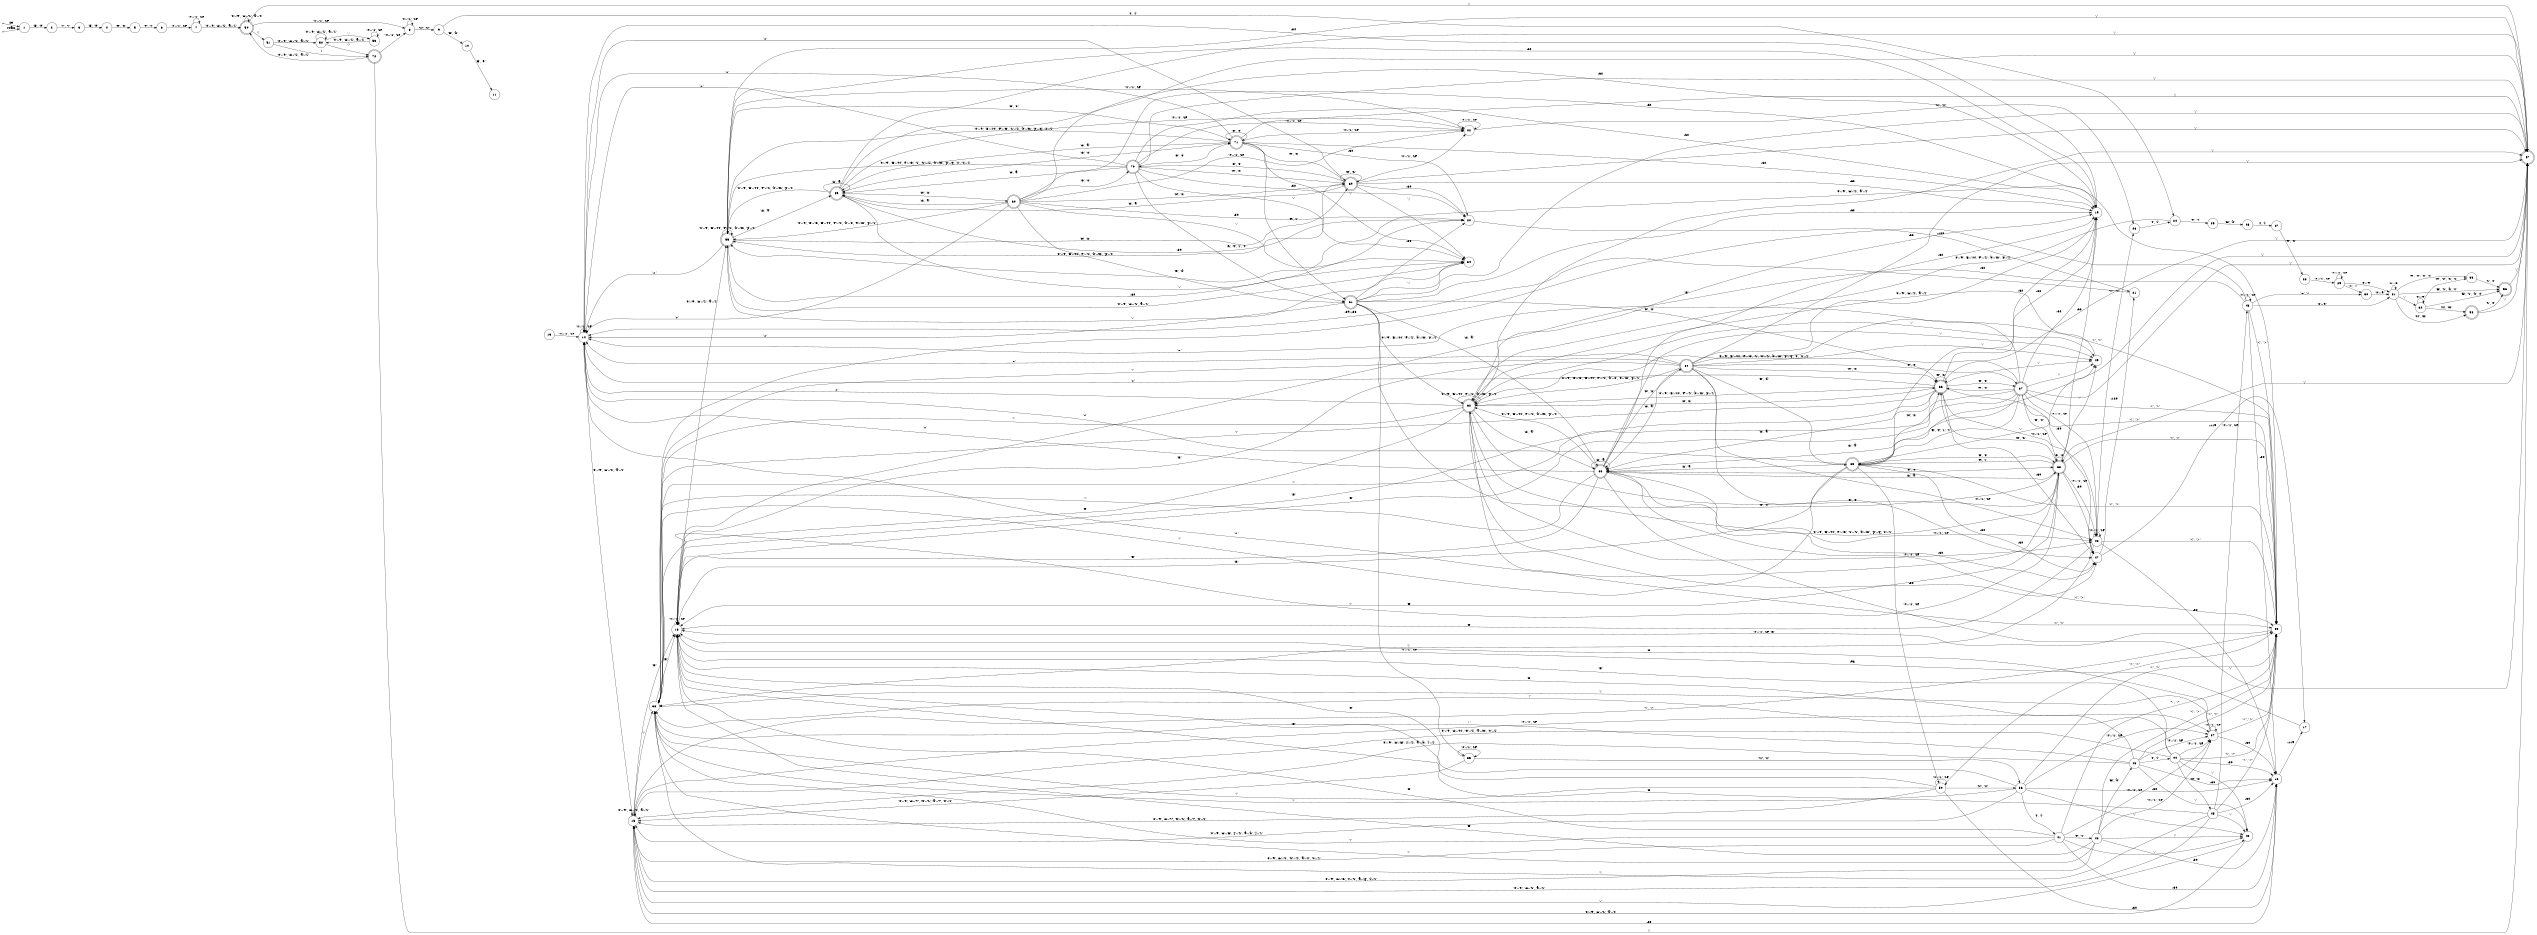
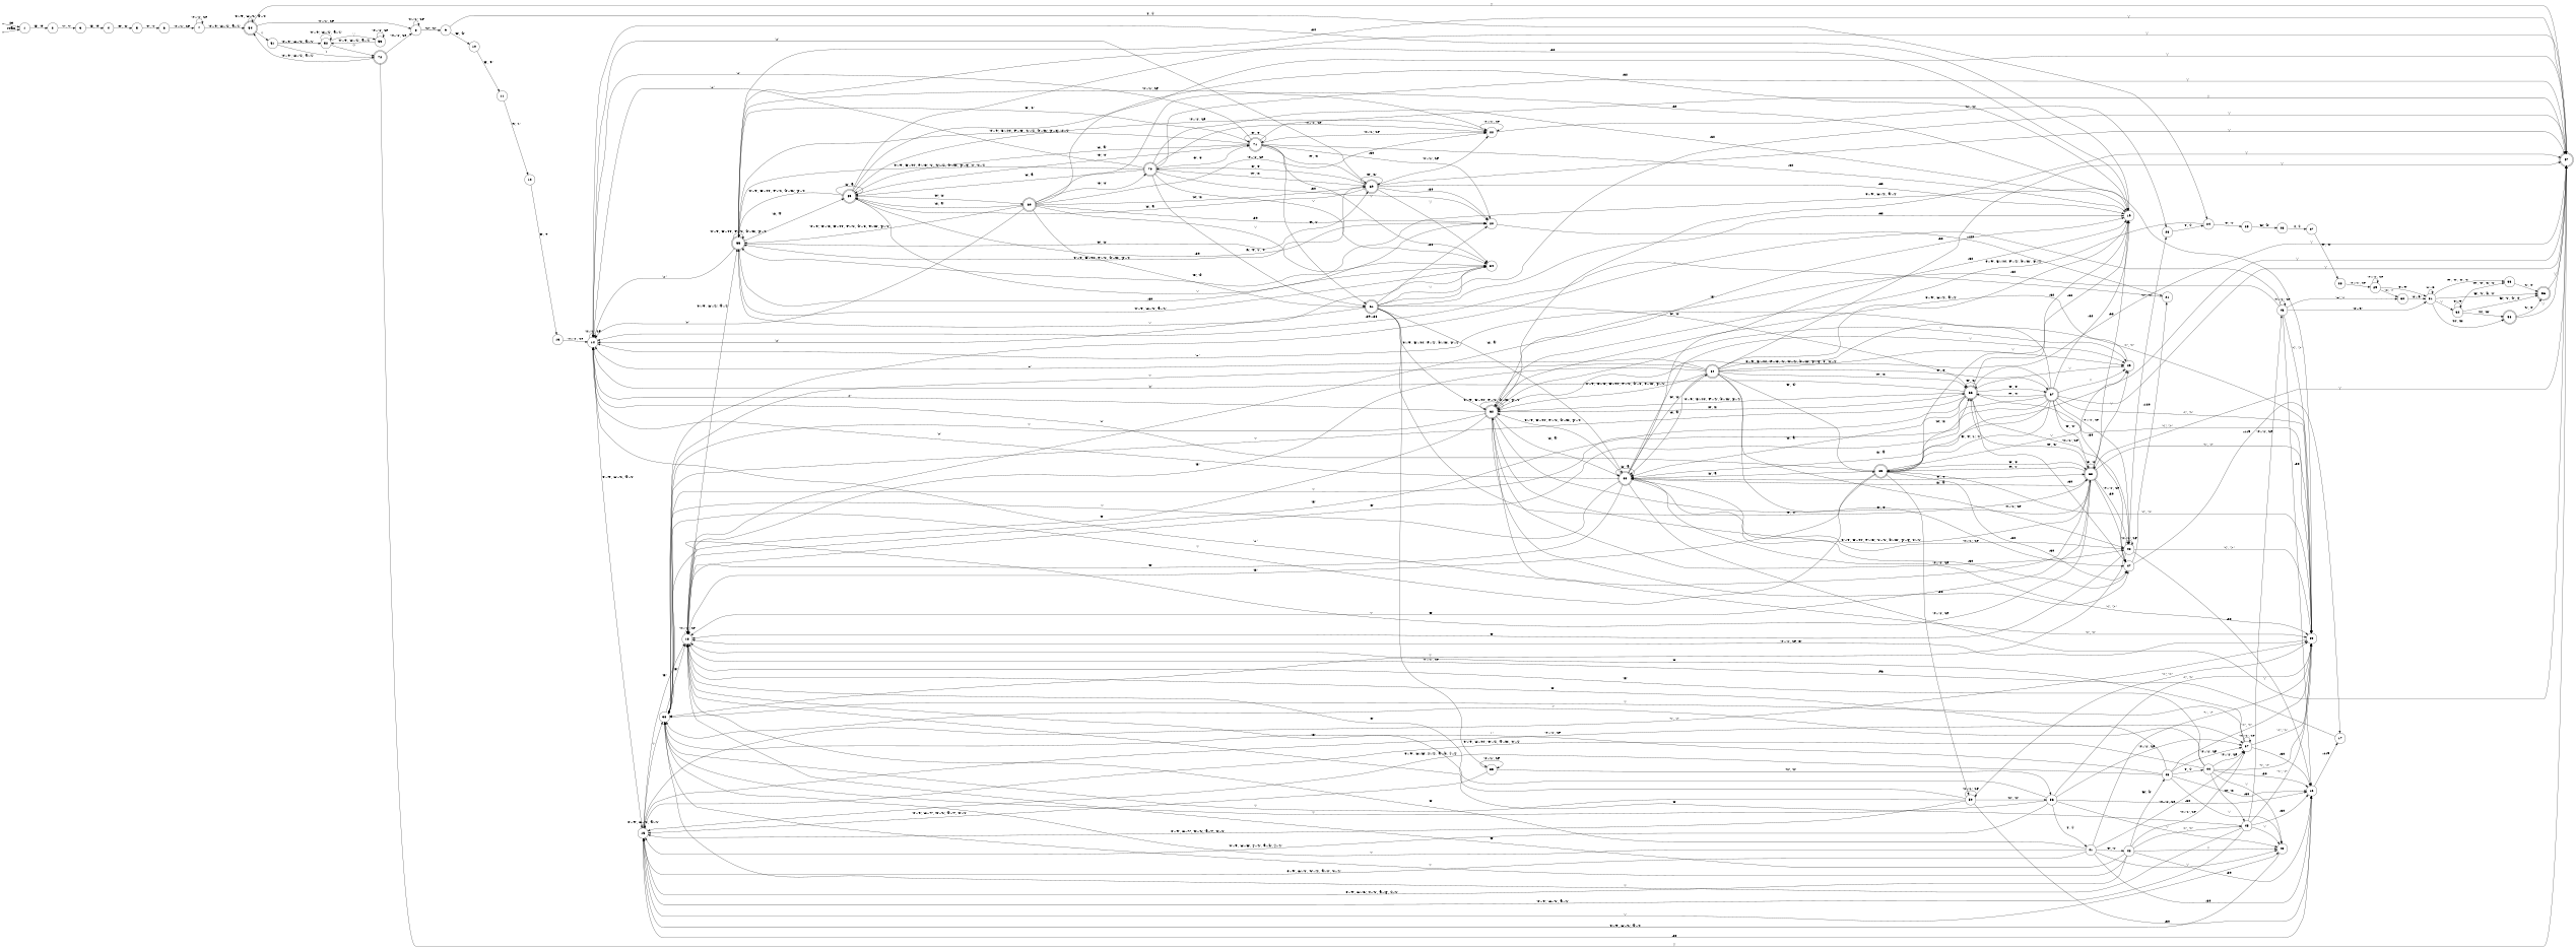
  digraph {
    rankdir=LR
    node [shape=circle fixedsize=true]
    ENTRY [shape=point fixedsize=""]
    1 [height=0.65]
    2 [height=0.65]
    en_1 [shape=point fixedsize=""]
    54 [height=0.65 shape=doublecircle]
    57 [height=0.65 shape=doublecircle]
    8 [height=0.65]
    51 [height=0.65]
    9 [height=0.65]
    72 [height=0.65 shape=doublecircle]
    52 [height=0.65]
    55 [height=0.65 shape=doublecircle]
    59 [height=0.65 shape=doublecircle]
    69 [height=0.65 shape=doublecircle]
    71 [height=0.65 shape=doublecircle]
    14 [height=0.65]
    19 [height=0.65]
    20 [height=0.65]
    22 [height=0.65]
    34 [height=0.65]
    60 [height=0.65 shape=doublecircle]
    70 [height=0.65 shape=doublecircle]
    61 [height=0.65 shape=doublecircle]
    15 [height=0.65]
    21 [height=0.65]
    23 [height=0.65]
    56 [height=0.65 shape=doublecircle]
    58 [height=0.65 shape=doublecircle]
    62 [height=0.65 shape=doublecircle]
    63 [height=0.65 shape=doublecircle]
    66 [height=0.65 shape=doublecircle]
    68 [height=0.65 shape=doublecircle]
    35 [height=0.65]
    38 [height=0.65]
    39 [height=0.65]
    18 [height=0.65]
    47 [height=0.65]
    48 [height=0.65]
    49 [height=0.65]
    64 [height=0.65 shape=doublecircle]
    67 [height=0.65 shape=doublecircle]
    65 [height=0.65 shape=doublecircle]
    36 [height=0.65]
    17 [height=0.65]
    16 [height=0.65]
    50 [height=0.65]
    3 [height=0.65]
    4 [height=0.65]
    5 [height=0.65]
    6 [height=0.65]
    7 [height=0.65]
    10 [height=0.65]
    24 [height=0.65]
    11 [height=0.65]
    25 [height=0.65]
+   12 [height=0.65]
    26 [height=0.65]
    13 [height=0.65]
    37 [height=0.65]
    40 [height=0.65]
    27 [height=0.65]
    28 [height=0.65]
    29 [height=0.65]
    30 [height=0.65]
    31 [height=0.65]
    32 [height=0.65]
    33 [height=0.65]
    41 [height=0.65]
    42 [height=0.65]
    43 [height=0.65]
    44 [height=0.65]
    45 [height=0.65]
    46 [height=0.65]
    53 [height=0.65]
    ENTRY -> 1 [label=IN]
    1 -> 2 [label="'E', 'e'"]
    2 -> 3 [label="'V', 'v'"]
    en_1 -> 1 [label=Main]
    54 -> 54 [label="'0'..'9', 'A'..'Z', 'a'..'z'"]
    54 -> 57 [label="';'"]
    54 -> 8 [label="'\\t'..'\\r', SP"]
    54 -> 51 [label="'('"]
    8 -> 8 [label="'\\t'..'\\r', SP"]
    8 -> 9 [label="'W', 'w'"]
    51 -> 72 [label="')'"]
    51 -> 52 [label="'0'..'9', 'A'..'Z', 'a'..'z'"]
    9 -> 10 [label="'H', 'h'"]
    9 -> 24 [label="'I', 'i'"]
    72 -> 54 [label="'0'..'9', 'A'..'Z', 'a'..'z'"]
    72 -> 57 [label="';'"]
    72 -> 8 [label="'\\t'..'\\r', SP"]
    52 -> 72 [label="')'"]
    52 -> 52 [label="'0'..'9', 'A'..'Z', 'a'..'z'"]
    52 -> 53 [label="','"]
    55 -> 57 [label="';'"]
    55 -> 55 [label="'0'..'9', 'B'..'M', 'P'..'Z', 'b'..'m', 'p'..'z'"]
    55 -> 59 [label="'A', 'a'"]
    55 -> 69 [label="'N', 'n'"]
    55 -> 71 [label="'O', 'o'"]
    55 -> 14 [label="'~'"]
    55 -> 19 [label=-62]
    55 -> 20 [label=-30]
    55 -> 22 [label="'\\t'..'\\r', SP"]
    55 -> 34 [label="'.'"]
    59 -> 57 [label="';'"]
    59 -> 55 [label="'0'..'9', 'B'..'M', 'P'..'Z', 'b'..'m', 'p'..'z'"]
    59 -> 59 [label="'A', 'a'"]
    59 -> 71 [label="'O', 'o'"]
    59 -> 19 [label=-62]
    59 -> 20 [label=-30]
    59 -> 22 [label="'\\t'..'\\r', SP"]
    59 -> 34 [label="'.'"]
    59 -> 60 [label="'N', 'n'"]
    69 -> 57 [label="';'"]
    69 -> 55 [label="'0'..'9', 'B'..'M', 'P'..'Z', 'b'..'m', 'p'..'z'"]
    69 -> 59 [label="'A', 'a'"]
    69 -> 69 [label="'N', 'n'"]
    69 -> 14 [label="'~'"]
    69 -> 19 [label=-62]
    69 -> 20 [label=-30]
    69 -> 22 [label="'\\t'..'\\r', SP"]
    69 -> 34 [label="';'"]
    69 -> 70 [label="'O', 'o'"]
    71 -> 57 [label="';'"]
    71 -> 55 [label="'0'..'9', 'B'..'M', 'P'..'Q', 'S'..'Z', 'b'..'m', 'p'..'q', 's'..'z'"]
    71 -> 59 [label="'A', 'a'"]
    71 -> 69 [label="'N', 'n'"]
    71 -> 71 [label="'O', 'o'"]
    71 -> 14 [label="'~'"]
    71 -> 19 [label=-62]
    71 -> 20 [label=-30]
    71 -> 22 [label="'\\t'..'\\r', SP"]
    71 -> 34 [label="'.'"]
    71 -> 61 [label="'R', 'r'"]
    14 -> 14 [label="'\\t'..'\\r', SP"]
    14 -> 15 [label="'0'..'9', 'A'..'Z', 'a'..'z'"]
    19 -> 14 [label=-84]
    20 -> 21 [label=-120]
    22 -> 22 [label="'\\t'..'\\r', SP"]
    22 -> 23 [label="'W', 'w'"]
    34 -> 55 [label="'0'..'9', 'A'..'Z', 'a'..'z'"]
    60 -> 57 [label="';'"]
    60 -> 55 [label="'0'..'9', 'B'..'C', 'E'..'M', 'P'..'Z', 'b'..'c', 'e'..'m', 'p'..'z'"]
    60 -> 59 [label="'A', 'a'"]
    60 -> 69 [label="'N', 'n'"]
    60 -> 14 [label="'~'"]
    60 -> 19 [label=-62]
    60 -> 20 [label=-30]
    60 -> 22 [label="'\\t'..'\\r', SP"]
    60 -> 34 [label="'.'"]
    60 -> 70 [label="'O', 'o'"]
    60 -> 61 [label="'D', 'd'"]
    70 -> 57 [label="';'"]
    70 -> 55 [label="'0'..'9', 'B'..'M', 'P'..'Q', 'S', 'U'..'Z', 'b'..'m', 'p'..'q', 's', 'u'..'z'"]
    70 -> 59 [label="'A', 'a'"]
    70 -> 69 [label="'N', 'n'"]
    70 -> 71 [label="'O', 'o'"]
    70 -> 14 [label="'~'"]
    70 -> 19 [label=-62]
    70 -> 20 [label=-30]
    70 -> 22 [label="'\\t'..'\\r', SP"]
    70 -> 34 [label="'.'"]
    70 -> 61 [label="'R', 'T', 'r', 't'"]
    61 -> 57 [label="';'"]
    61 -> 14 [label="'~'"]
    61 -> 19 [label=-62]
    61 -> 20 [label=-30]
    61 -> 34 [label="'.'"]
    61 -> 62 [label="'0'..'9', 'B'..'M', 'P'..'Z', 'b'..'m', 'p'..'z'"]
    61 -> 63 [label="'A', 'a'"]
    61 -> 66 [label="'N', 'n'"]
    61 -> 68 [label="'O', 'o'"]
    61 -> 35 [label="'\\t'..'\\r', SP"]
    15 -> 15 [label="'0'..'9', 'A'..'Z', 'a'..'z'"]
    15 -> 38 [label="'!'"]
    15 -> 39 [label="'<', '>'"]
    15 -> 18 [label="'='"]
    15 -> 16 [label=-30]
    15 -> 37 [label="'\\t'..'\\r', SP"]
    15 -> 40 [label="'.'"]
    21 -> 14 [label="-89..-88"]
    23 -> 24 [label="'I', 'i'"]
    56 -> 57 [label="';'"]
    58 -> 57 [label="';'"]
    58 -> 56 [label="'S', 's'"]
    62 -> 57 [label="';'"]
    62 -> 14 [label="'~'"]
    62 -> 19 [label=-62]
    62 -> 62 [label="'0'..'9', 'B'..'M', 'P'..'Z', 'b'..'m', 'p'..'z'"]
    62 -> 63 [label="'A', 'a'"]
    62 -> 66 [label="'N', 'n'"]
    62 -> 68 [label="'O', 'o'"]
    62 -> 38 [label="'!'"]
    62 -> 39 [label="'<', '>'"]
    62 -> 18 [label="'='"]
    62 -> 47 [label=-30]
    62 -> 48 [label="'\\t'..'\\r', SP"]
    62 -> 49 [label="'.'"]
    63 -> 57 [label="';'"]
    63 -> 14 [label="'~'"]
    63 -> 19 [label=-62]
    63 -> 62 [label="'0'..'9', 'B'..'M', 'P'..'Z', 'b'..'m', 'p'..'z'"]
    63 -> 63 [label="'A', 'a'"]
    63 -> 68 [label="'O', 'o'"]
    63 -> 38 [label="'!'"]
    63 -> 39 [label="'<', '>'"]
    63 -> 18 [label="'='"]
    63 -> 47 [label=-30]
    63 -> 48 [label="'\\t'..'\\r', SP"]
    63 -> 49 [label="'.'"]
    63 -> 64 [label="'N', 'n'"]
    66 -> 57 [label="';'"]
    66 -> 14 [label="'~'"]
    66 -> 19 [label=-62]
    66 -> 62 [label="'0'..'9', 'B'..'M', 'P'..'Z', 'b'..'m', 'p'..'z'"]
    66 -> 63 [label="'A', 'a'"]
    66 -> 66 [label="'N', 'n'"]
    66 -> 38 [label="'!'"]
    66 -> 39 [label="'<', '>'"]
    66 -> 18 [label="'='"]
    66 -> 47 [label=-30]
    66 -> 48 [label="'\\t'..'\\r', SP"]
    66 -> 49 [label="'.'"]
    66 -> 67 [label="'O', 'o'"]
    68 -> 57 [label="';'"]
    68 -> 14 [label="'~'"]
    68 -> 19 [label=-62]
    68 -> 62 [label="'0'..'9', 'B'..'M', 'P'..'Q', 'S'..'Z', 'b'..'m', 'p'..'q', 's'..'z'"]
    68 -> 63 [label="'A', 'a'"]
    68 -> 66 [label="'N', 'n'"]
    68 -> 68 [label="'O', 'o'"]
    68 -> 38 [label="'!'"]
    68 -> 39 [label="'<', '>'"]
    68 -> 18 [label="'='"]
    68 -> 47 [label=-30]
    68 -> 48 [label="'\\t'..'\\r', SP"]
    68 -> 49 [label="'.'"]
    68 -> 65 [label="'R', 'r'"]
    35 -> 15 [label="'0'..'9', 'A'..'V', 'X'..'Z', 'a'..'v', 'x'..'z'"]
    35 -> 35 [label="'\\t'..'\\r', SP"]
    35 -> 36 [label="'W', 'w'"]
    38 -> 18 [label="'='"]
    39 -> 55 [label="'0'..'9', 'A'..'Z', 'a'..'z'"]
    39 -> 18 [label="'\\t'..'\\r', SP, '='"]
    18 -> 55 [label="'0'..'9', 'A'..'Z', 'a'..'z'"]
    18 -> 18 [label="'\\t'..'\\r', SP"]
    47 -> 21 [label=-120]
    47 -> 17 [label=-119]
    48 -> 23 [label="'W', 'w'"]
    48 -> 38 [label="'!'"]
    48 -> 39 [label="'<', '>'"]
    48 -> 18 [label="'='"]
    48 -> 48 [label="'\\t'..'\\r', SP"]
    48 -> 16 [label=-30]
    49 -> 62 [label="'0'..'9', 'A'..'Z', 'a'..'z'"]
    64 -> 57 [label="';'"]
    64 -> 14 [label="'~'"]
    64 -> 19 [label=-62]
    64 -> 62 [label="'0'..'9', 'B'..'C', 'E'..'M', 'P'..'Z', 'b'..'c', 'e'..'m', 'p'..'z'"]
    64 -> 63 [label="'A', 'a'"]
    64 -> 66 [label="'N', 'n'"]
    64 -> 38 [label="'!'"]
    64 -> 39 [label="'<', '>'"]
    64 -> 18 [label="'='"]
    64 -> 47 [label=-30]
    64 -> 48 [label="'\\t'..'\\r', SP"]
    64 -> 49 [label="'.'"]
    64 -> 67 [label="'O', 'o'"]
    64 -> 65 [label="'D', 'd'"]
    67 -> 57 [label="';'"]
    67 -> 14 [label="'~'"]
    67 -> 19 [label=-62]
    67 -> 62 [label="'0'..'9', 'B'..'M', 'P'..'Q', 'S', 'U'..'Z', 'b'..'m', 'p'..'q', 's', 'u'..'z'"]
    67 -> 63 [label="'A', 'a'"]
    67 -> 66 [label="'N', 'n'"]
    67 -> 68 [label="'O', 'o'"]
    67 -> 38 [label="'!'"]
    67 -> 39 [label="'<', '>'"]
    67 -> 18 [label="'='"]
    67 -> 47 [label=-30]
    67 -> 48 [label="'\\t'..'\\r', SP"]
    67 -> 49 [label="'.'"]
    67 -> 65 [label="'R', 'T', 'r', 't'"]
    65 -> 57 [label="';'"]
    65 -> 14 [label="'~'"]
    65 -> 19 [label=-62]
    65 -> 63 [label="'A', 'a'"]
    65 -> 66 [label="'N', 'n'"]
    65 -> 68 [label="'O', 'o'"]
    65 -> 38 [label="'!'"]
    65 -> 39 [label="'<', '>'"]
    65 -> 18 [label="'='"]
    65 -> 47 [label=-30]
    65 -> 49 [label="'.'"]
    65 -> 50 [label="'\\t'..'\\r', SP"]
    36 -> 15 [label="'0'..'9', 'A'..'H', 'J'..'Z', 'a'..'h', 'j'..'z'"]
    36 -> 38 [label="'!'"]
    36 -> 39 [label="'<', '>'"]
    36 -> 18 [label="'='"]
    36 -> 16 [label=-30]
    36 -> 37 [label="'\\t'..'\\r', SP"]
    36 -> 40 [label="'.'"]
    36 -> 41 [label="'I', 'i'"]
    17 -> 18 [label=-96]
    16 -> 17 [label=-119]
    50 -> 15 [label="'0'..'9', 'A'..'V', 'X'..'Z', 'a'..'v', 'x'..'z'"]
    50 -> 38 [label="'!'"]
    50 -> 39 [label="'<', '>'"]
    50 -> 18 [label="'='"]
    50 -> 36 [label="'W', 'w'"]
    50 -> 16 [label=-30]
    50 -> 50 [label="'\\t'..'\\r', SP"]
    3 -> 4 [label="'E', 'e'"]
    4 -> 5 [label="'N', 'n'"]
    5 -> 6 [label="'T', 't'"]
    6 -> 7 [label="'\\t'..'\\r', SP"]
    7 -> 54 [label="'0'..'9', 'A'..'Z', 'a'..'z'"]
    7 -> 7 [label="'\\t'..'\\r', SP"]
    10 -> 11 [label="'E', 'e'"]
    24 -> 62 [label="'0'..'9', 'B'..'M', 'P'..'Z', 'b'..'m', 'p'..'z'"]
    24 -> 25 [label="'T', 't'"]
+   11 -> 12 [label="'R', 'r'"]
    25 -> 26 [label="'H', 'h'"]
+   12 -> 13 [label="'E', 'e'"]
    26 -> 27 [label="'I', 'i'"]
    13 -> 14 [label="'\\t'..'\\r', SP"]
    37 -> 38 [label="'!'"]
    37 -> 39 [label="'<', '>'"]
    37 -> 18 [label="'='"]
    37 -> 16 [label=-30]
    37 -> 37 [label="'\\t'..'\\r', SP"]
    40 -> 15 [label="'0'..'9', 'A'..'Z', 'a'..'z'"]
    27 -> 28 [label="'N', 'n'"]
    28 -> 29 [label="'\\t'..'\\r', SP"]
    29 -> 29 [label="'\\t'..'\\r', SP"]
    29 -> 30 [label="'+', '-'"]
    29 -> 31 [label="'0'..'9'"]
    30 -> 31 [label="'0'..'9'"]
    31 -> 56 [label="'H', 'S', 'h', 's'"]
    31 -> 58 [label="'M', 'm'"]
    31 -> 31 [label="'0'..'9'"]
    31 -> 32 [label="'.'"]
    31 -> 33 [label="'N', 'U', 'n', 'u'"]
    32 -> 56 [label="'H', 'S', 'h', 's'"]
    32 -> 58 [label="'M', 'm'"]
    32 -> 32 [label="'0'..'9'"]
    32 -> 33 [label="'N', 'U', 'n', 'u'"]
    33 -> 56 [label="'S', 's'"]
    41 -> 15 [label="'0'..'9', 'A'..'S', 'U'..'Z', 'a'..'s', 'u'..'z'"]
    41 -> 38 [label="'!'"]
    41 -> 39 [label="'<', '>'"]
    41 -> 18 [label="'='"]
    41 -> 16 [label=-30]
    41 -> 37 [label="'\\t'..'\\r', SP"]
    41 -> 40 [label="'.'"]
    41 -> 42 [label="'T', 't'"]
    42 -> 15 [label="'0'..'9', 'A'..'G', 'I'..'Z', 'a'..'g', 'i'..'z'"]
    42 -> 38 [label="'!'"]
-   42 -> 39 [label="'<', '>'"]
+   42 -> 45 [label="'<', '>'"]
    42 -> 18 [label="'='"]
    42 -> 16 [label=-30]
    42 -> 37 [label="'\\t'..'\\r', SP"]
    42 -> 40 [label="'.'"]
    42 -> 43 [label="'H', 'h'"]
    43 -> 15 [label="'0'..'9', 'A'..'H', 'J'..'Z', 'a'..'h', 'j'..'z'"]
    43 -> 38 [label="'!'"]
    43 -> 39 [label="'<', '>'"]
    43 -> 18 [label="'='"]
    43 -> 16 [label=-30]
    43 -> 37 [label="'\\t'..'\\r', SP"]
    43 -> 40 [label="'.'"]
    43 -> 44 [label="'I', 'i'"]
    44 -> 15 [label="'0'..'9', 'A'..'M', 'O'..'Z', 'a'..'m', 'o'..'z'"]
    44 -> 38 [label="'!'"]
    44 -> 39 [label="'<', '>'"]
    44 -> 18 [label="'='"]
    44 -> 16 [label=-30]
    44 -> 37 [label="'\\t'..'\\r', SP"]
    44 -> 40 [label="'.'"]
    44 -> 45 [label="'N', 'n'"]
    45 -> 15 [label="'0'..'9', 'A'..'Z', 'a'..'z'"]
    45 -> 38 [label="'!'"]
    45 -> 39 [label="'<', '>'"]
    45 -> 18 [label="'='"]
    45 -> 16 [label=-30]
    45 -> 40 [label="'.'"]
    45 -> 46 [label="'\\t'..'\\r', SP"]
    46 -> 38 [label="'!'"]
    46 -> 39 [label="'<', '>'"]
    46 -> 18 [label="'='"]
    46 -> 16 [label=-30]
    46 -> 30 [label="'+', '-'"]
    46 -> 31 [label="'0'..'9'"]
    46 -> 46 [label="'\\t'..'\\r', SP"]
    53 -> 52 [label="'0'..'9', 'A'..'Z', 'a'..'z'"]
    53 -> 53 [label="'\\t'..'\\r', SP"]
  }
